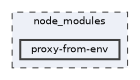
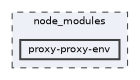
  digraph {
    compound=true
    rankdir=LR
-   n1 [color=grey25 fillcolor="#edf0f7" fontname=Helvetica fontsize=10 height=0.2 label="proxy-from-env" shape=box style="filled,bold" width=0.4]
+   n1 [color=grey25 fillcolor="#edf0f7" fontname=Helvetica fontsize=10 height=0.2 label="proxy-proxy-env" shape=box style="filled,bold" width=0.4]
    subgraph cluster_1 {
      bgcolor="#edf0f7"
      fontname=Helvetica
      fontsize=10
      label=node_modules
      pencolor=grey25
      style="filled,dashed"
      n1
    }
  }
